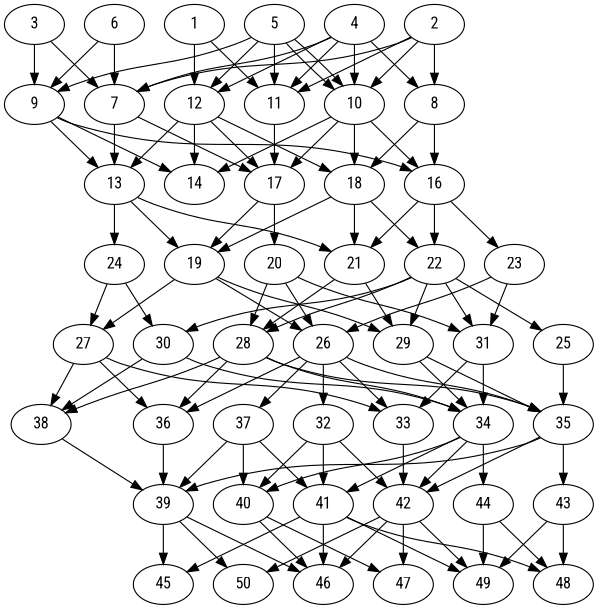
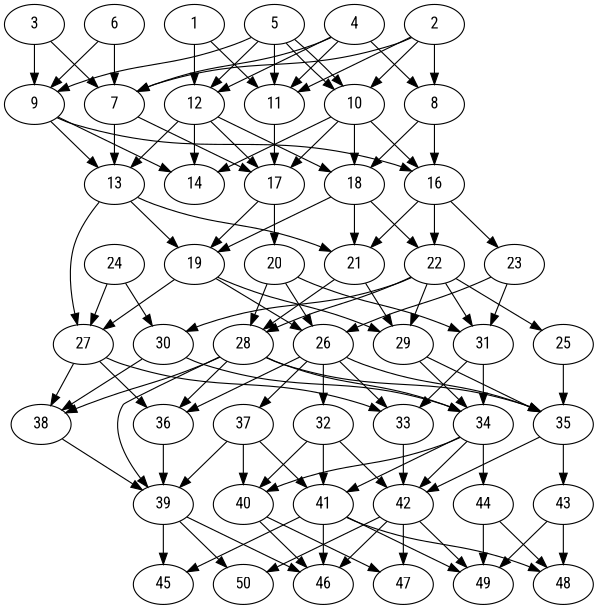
  digraph {
    fontname="Roboto Condensed"
    node [alpha=0.16 fontname="Roboto Condensed"]
    edge [fontname="Roboto Condensed"]
    1 [expect_size=50808832]
    11 [alpha=0.19 expect_size=33630208]
    12 [alpha=0.10 expect_size=25288704]
    17 [alpha=0.13 expect_size=18489344]
    13 [alpha=0.03 expect_size=9582592]
    18 [alpha=0.10 expect_size=13692928]
    14 [alpha=0.15 expect_size=16018432]
    19 [alpha=0.08 expect_size=28529664]
    20 [alpha=0.19 expect_size=48865280]
    21 [alpha=0.08 expect_size=27378688]
    24 [alpha=0.04 expect_size=7747584]
    22 [alpha=0.06 expect_size=25010176]
    2 [alpha=0.13 expect_size=23583744]
    7 [alpha=0.18 expect_size=43689984]
    8 [alpha=0.06 expect_size=33321984]
    10 [alpha=0.11 expect_size=22479872]
    16 [alpha=0.14 expect_size=36076544]
    23 [alpha=0.03 expect_size=48240640]
    3 [alpha=0.03 expect_size=51305472]
    9 [alpha=0.09 expect_size=34582528]
    4 [expect_size=14349312]
    5 [alpha=0.13 expect_size=31730688]
    6 [alpha=0.13 expect_size=5323776]
    26 [alpha=0.08 expect_size=50523136]
    27 [expect_size=36465664]
    29 [alpha=0.09 expect_size=43226112]
    28 [alpha=0.17 expect_size=19590144]
    30 [alpha=0.09 expect_size=15218688]
    31 [alpha=0.02 expect_size=11746304]
    25 [expect_size=42527744]
    35 [alpha=0.19 expect_size=12514304]
    32 [alpha=0.02 expect_size=31191040]
    33 [alpha=0.05 expect_size=44708864]
    36 [alpha=0.19 expect_size=49583104]
    37 [alpha=0.06 expect_size=20908032]
    38 [alpha=0.15 expect_size=12119040]
    34 [alpha=0.12 expect_size=51175424]
    42 [expect_size=52176896]
    39 [alpha=0.15 expect_size=51298304]
    43 [alpha=0.10 expect_size=10074112]
    40 [alpha=0.13 expect_size=26227712]
    41 [alpha=0.00 expect_size=48514048]
    44 [alpha=0.05 expect_size=20919296]
    46 [alpha=0.06 expect_size=45972480]
    47 [alpha=0.09 expect_size=44761088]
    49 [alpha=0.04 expect_size=46707712]
    50 [alpha=0.14 expect_size=34417664]
    45 [expect_size=48303104]
    48 [alpha=0.19 expect_size=10732544]
    1 -> 11
    1 -> 12
    11 -> 17
    12 -> 17
    12 -> 13
    12 -> 18
    12 -> 14
    17 -> 19
    17 -> 20
    13 -> 19
    13 -> 21
-   13 -> 24
+   13 -> 27
    18 -> 19
    18 -> 21
    18 -> 22
    19 -> 26
    19 -> 27
    19 -> 29
    20 -> 26
    20 -> 28
    20 -> 31
    21 -> 29
    21 -> 28
    24 -> 27
    24 -> 30
    22 -> 29
    22 -> 28
    22 -> 30
    22 -> 31
    22 -> 25
    2 -> 11
    2 -> 7
    2 -> 8
    2 -> 10
    7 -> 17
    7 -> 13
    8 -> 18
    8 -> 16
    10 -> 17
    10 -> 18
    10 -> 14
    10 -> 16
    16 -> 21
    16 -> 22
    16 -> 23
    23 -> 26
    23 -> 31
    3 -> 7
    3 -> 9
    9 -> 13
    9 -> 14
    9 -> 16
    4 -> 11
    4 -> 12
    4 -> 7
    4 -> 8
-   4 -> 10
    5 -> 11
    5 -> 12
    5 -> 10
    5 -> 10
    5 -> 9
    6 -> 7
    6 -> 9
    26 -> 35
    26 -> 32
    26 -> 33
    26 -> 36
    26 -> 37
    27 -> 33
    27 -> 36
    27 -> 38
    29 -> 35
    29 -> 34
    28 -> 35
    28 -> 36
    28 -> 38
    28 -> 34
    30 -> 38
    30 -> 34
    31 -> 33
    31 -> 34
    25 -> 35
    35 -> 42
-   35 -> 39
+   28 -> 39
    35 -> 43
    32 -> 42
    32 -> 40
    32 -> 41
    33 -> 42
    36 -> 39
    37 -> 39
    37 -> 40
    37 -> 41
    38 -> 39
    34 -> 42
    34 -> 40
    34 -> 41
    34 -> 44
    42 -> 46
    42 -> 47
    42 -> 49
    42 -> 50
    39 -> 46
    39 -> 50
    39 -> 45
    43 -> 49
    43 -> 48
    40 -> 46
    40 -> 47
    41 -> 46
    41 -> 49
    41 -> 45
    41 -> 48
    44 -> 49
    44 -> 48
  }
